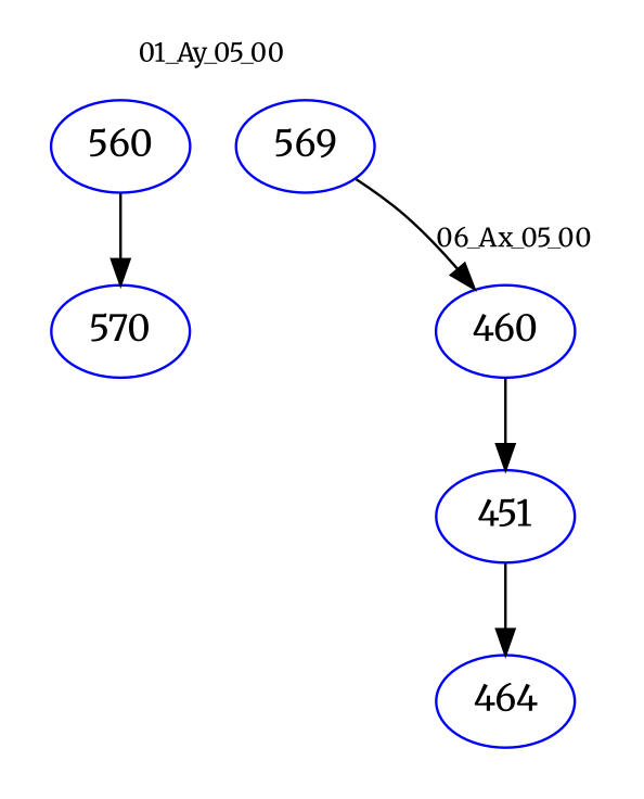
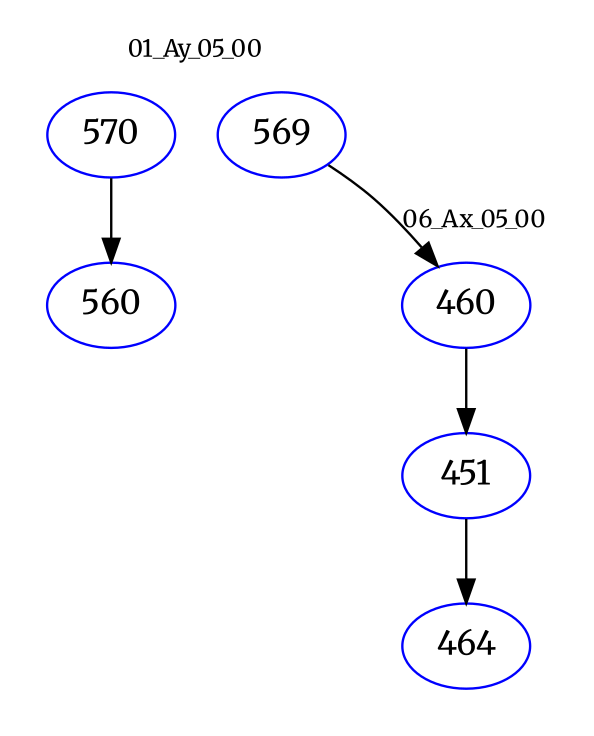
  digraph {
    fontname=Merriweather
    node [color=blue fontname=Merriweather]
    edge [color=black fontname=Merriweather]
    n1 [label=460]
    n2 [label=451]
    n3 [label=464]
    n4 [label=569]
    n5 [label=560]
    n6 [label=570]
    subgraph cluster_1 {
      color=white
      fontsize=10
      label="06_Ax_05_00"
      n1
      n2
      n3
    }
    subgraph cluster_2 {
      color=white
      fontsize=10
      label="01_Ay_05_00"
      n4
      n5
      n6
    }
    n1 -> n2
    n2 -> n3
    n4 -> n1
-   n5 -> n6
+   n6 -> n5
  }
